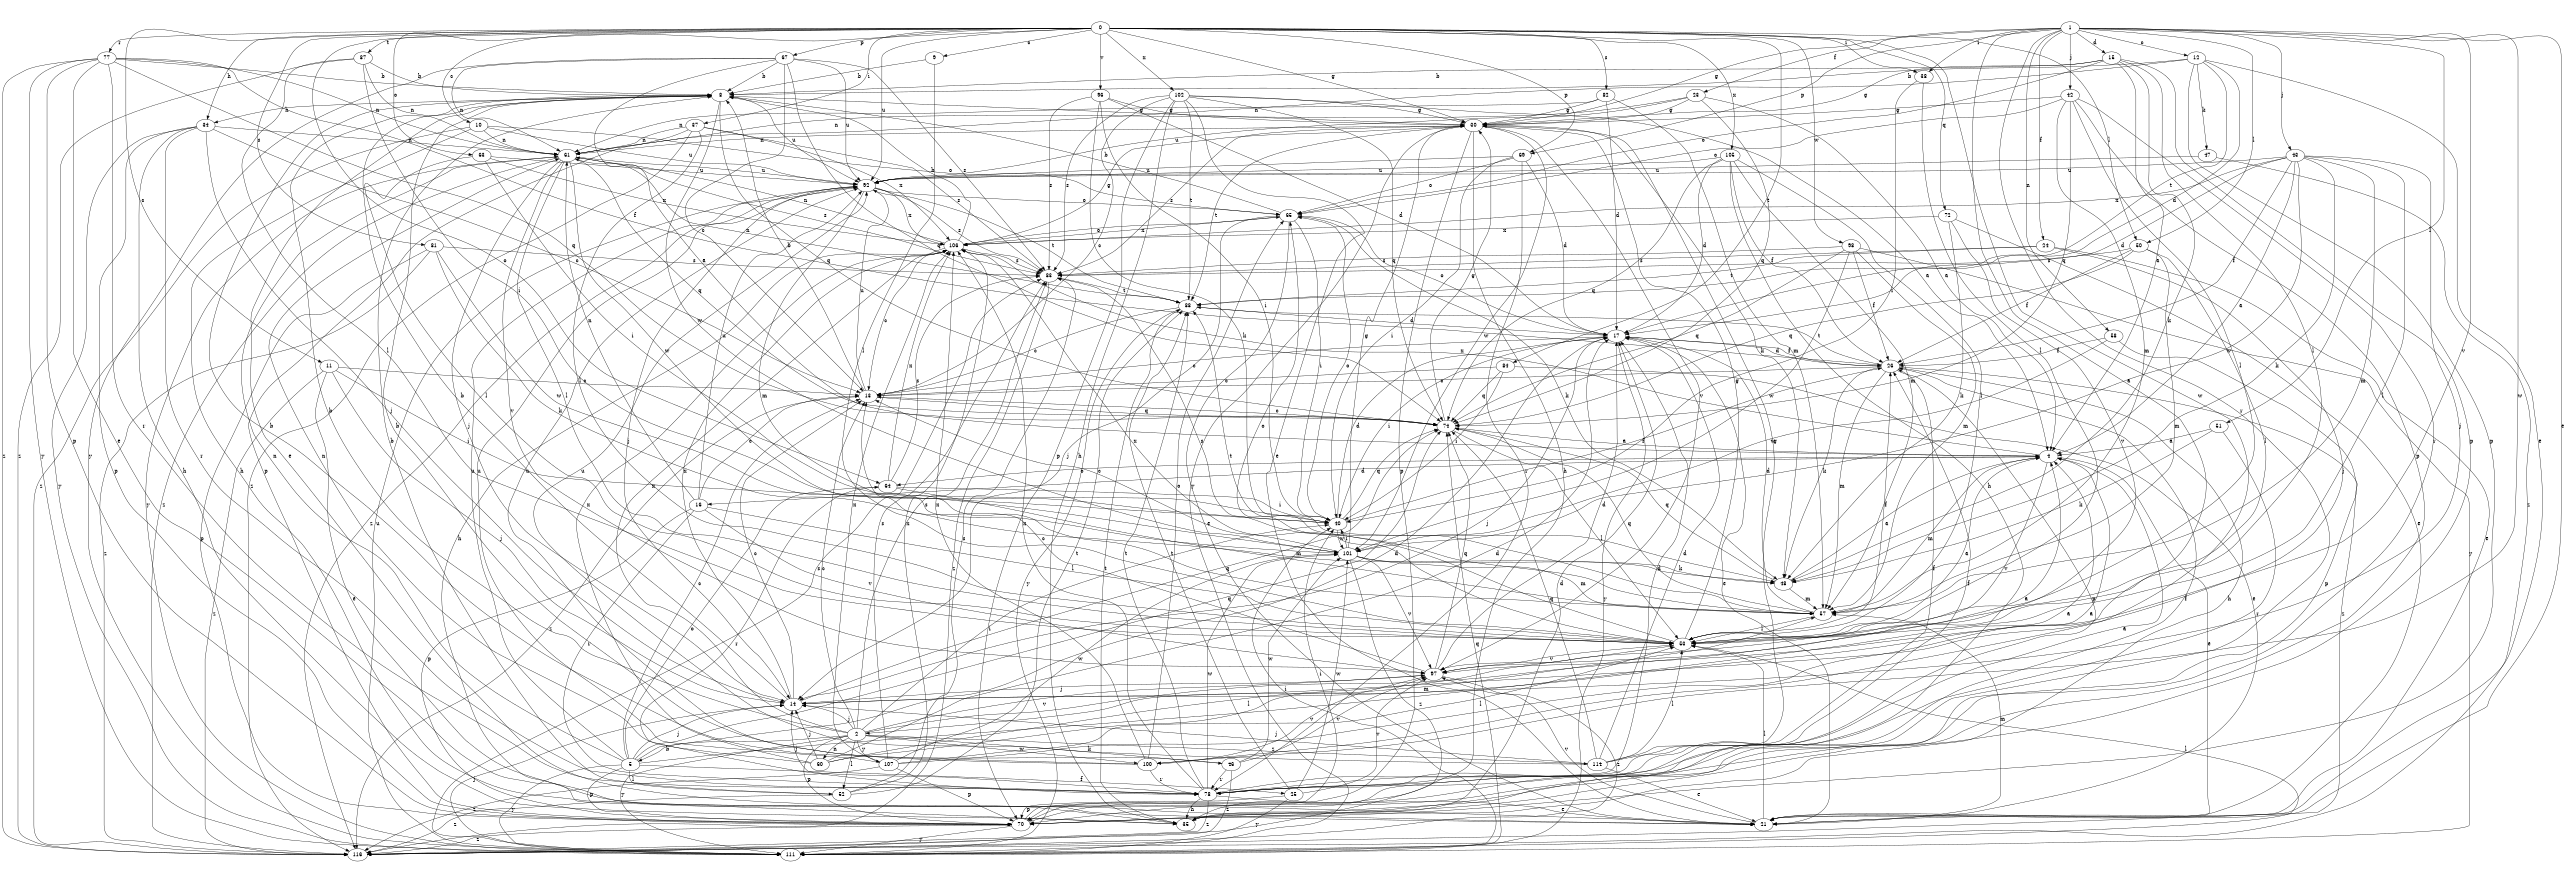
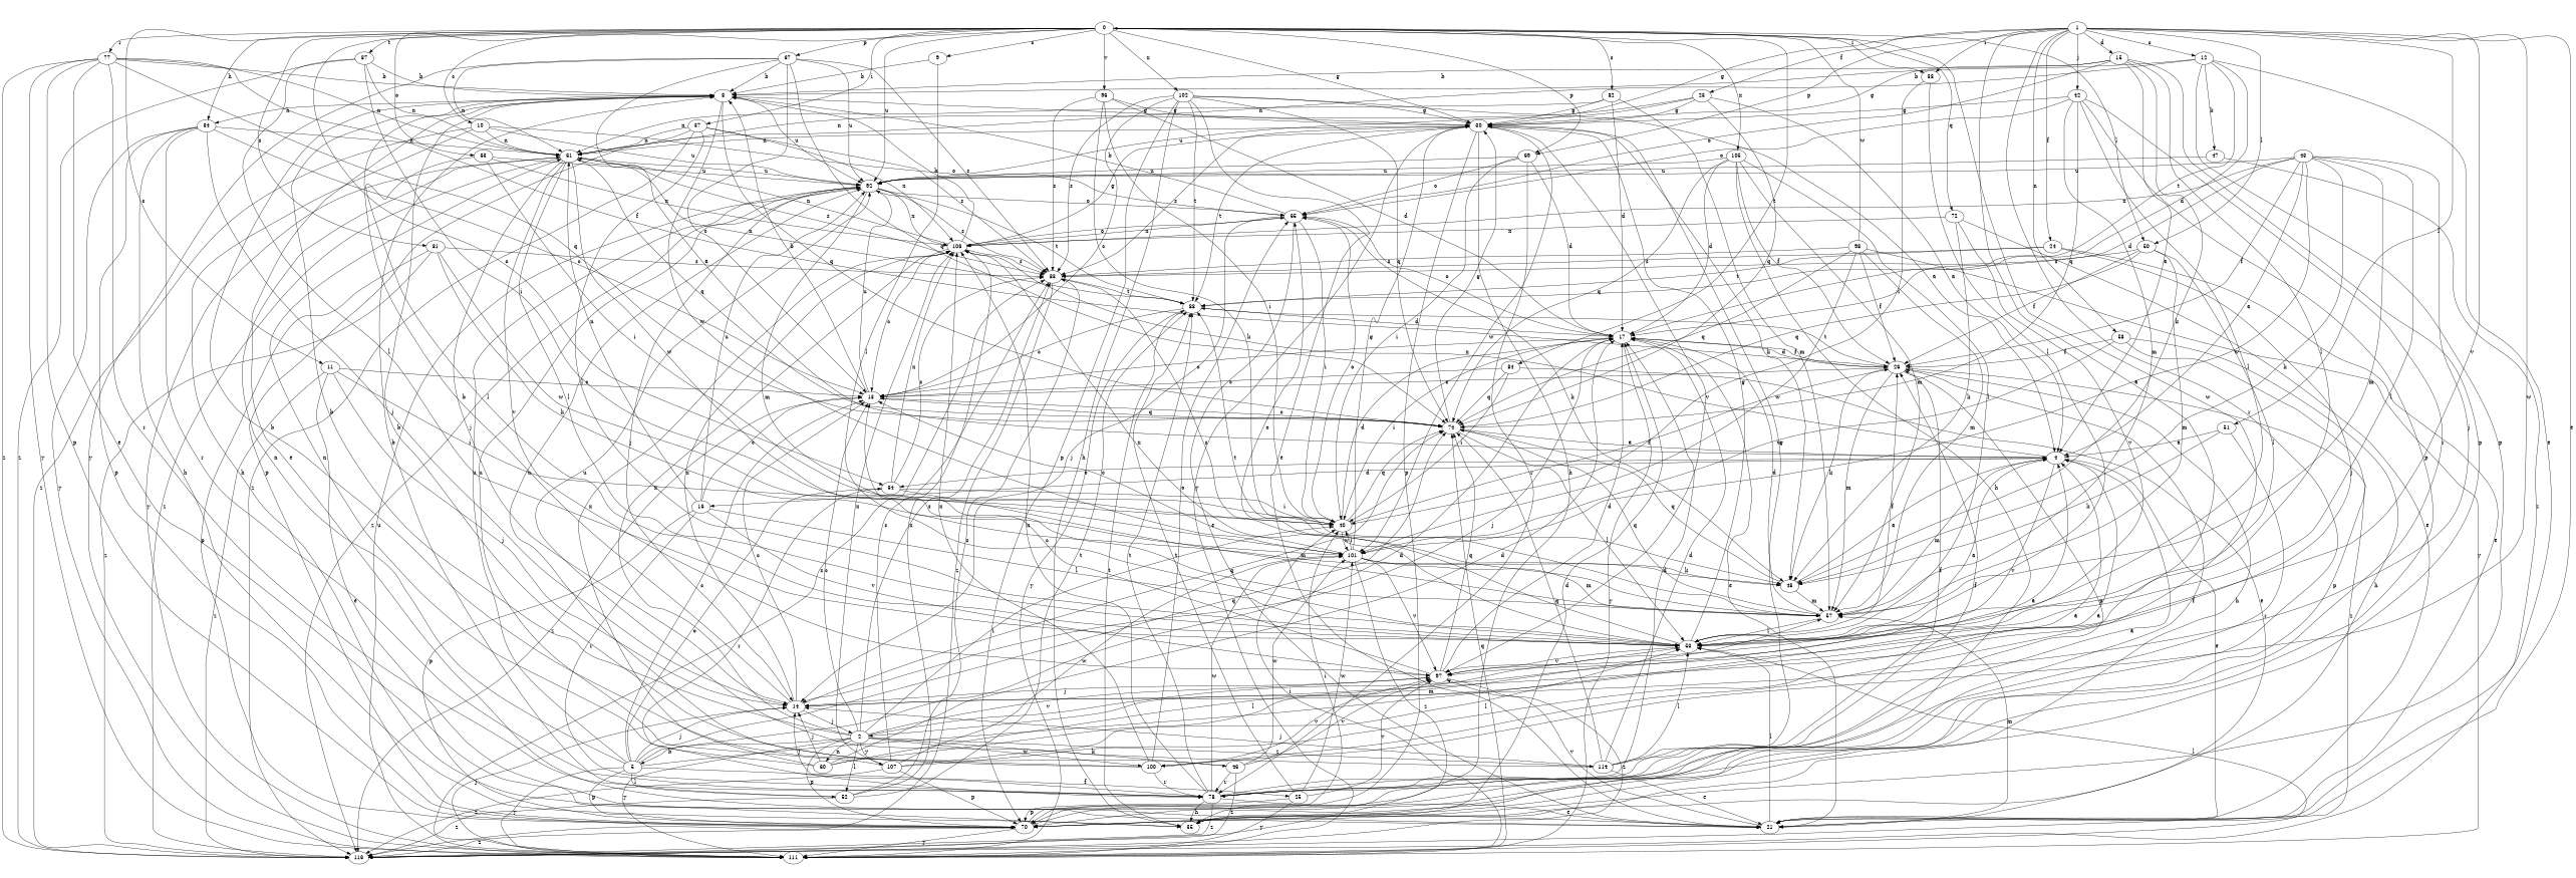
  strict digraph {
    0
    9
    10
    11
    30
    34
    37
    38
    50
    63
    64
    67
    69
    72
    77
    81
    82
    84
    87
    92
    96
    98
    100
    102
    105
    8
    53
    61
    35
    65
    116
    21
    13
    40
    n35 [label=14]
    97
    70
    83
    111
    101
    88
    48
    78
    106
    57
    74
    26
    4
    17
    1
    2
    12
    15
    23
    24
    42
    43
    51
    58
    5
    46
    52
    60
    107
    114
    47
    16
    25
    0 -> 9 [label=c]
    0 -> 10 [label=c]
    0 -> 11 [label=c]
    0 -> 30 [label=g]
    0 -> 34 [label=h]
    0 -> 37 [label=i]
    0 -> 38 [label=i]
    0 -> 50 [label=l]
    0 -> 63 [label=o]
    0 -> 64 [label=o]
    0 -> 67 [label=p]
    0 -> 69 [label=p]
    0 -> 72 [label=q]
    0 -> 77 [label=r]
    0 -> 81 [label=s]
    0 -> 82 [label=s]
    0 -> 84 [label=t]
    0 -> 87 [label=t]
    0 -> 92 [label=u]
    0 -> 96 [label=v]
-   0 -> 98 [label=w]
+   98 -> 0 [label=w]
    0 -> 100 [label=w]
    0 -> 102 [label=x]
    0 -> 105 [label=x]
    9 -> 8 [label=b]
    9 -> 53 [label=l]
    10 -> 92 [label=u]
    10 -> 61 [label=n]
    10 -> 35 [label=h]
    10 -> 65 [label=o]
    10 -> 116 [label=z]
    11 -> 116 [label=z]
    11 -> 21 [label=e]
    11 -> 13 [label=c]
    11 -> 40 [label=i]
    11 -> n35 [label=j]
    30 -> 61 [label=n]
    30 -> 35 [label=h]
    30 -> 97 [label=v]
    30 -> 70 [label=p]
    30 -> 83 [label=s]
    30 -> 111 [label=y]
    30 -> 101 [label=w]
    30 -> 88 [label=t]
    30 -> 48 [label=k]
    34 -> 61 [label=n]
    34 -> 35 [label=h]
    34 -> 13 [label=c]
    34 -> n35 [label=j]
    34 -> 70 [label=p]
    34 -> 111 [label=y]
    34 -> 78 [label=r]
    37 -> 53 [label=l]
    37 -> 61 [label=n]
    37 -> 116 [label=z]
    37 -> 70 [label=p]
    37 -> 83 [label=s]
    37 -> 106 [label=x]
    38 -> 53 [label=l]
    38 -> 40 [label=i]
    50 -> 53 [label=l]
    50 -> 83 [label=s]
    50 -> 57 [label=m]
    50 -> 74 [label=q]
    50 -> 26 [label=f]
    63 -> 92 [label=u]
    63 -> 53 [label=l]
    63 -> 40 [label=i]
    63 -> 106 [label=x]
    64 -> 40 [label=i]
    64 -> 83 [label=s]
    64 -> 78 [label=r]
    64 -> 106 [label=x]
    64 -> 57 [label=m]
    67 -> 92 [label=u]
    67 -> 8 [label=b]
    67 -> 61 [label=n]
    67 -> 13 [label=c]
    67 -> 83 [label=s]
    67 -> 111 [label=y]
    67 -> 74 [label=q]
    67 -> 4 [label=a]
    69 -> 92 [label=u]
    69 -> 65 [label=o]
    69 -> 40 [label=i]
    69 -> 78 [label=r]
    69 -> 17 [label=d]
    72 -> 21 [label=e]
    72 -> 97 [label=v]
    72 -> 48 [label=k]
    72 -> 106 [label=x]
    77 -> 8 [label=b]
    77 -> 61 [label=n]
    77 -> 116 [label=z]
    77 -> 21 [label=e]
    77 -> 70 [label=p]
    77 -> 111 [label=y]
    77 -> 78 [label=r]
    77 -> 74 [label=q]
    77 -> 26 [label=f]
    81 -> 116 [label=z]
    81 -> 70 [label=p]
    81 -> 83 [label=s]
    81 -> 101 [label=w]
    81 -> 48 [label=k]
    82 -> 30 [label=g]
    82 -> 61 [label=n]
    82 -> 57 [label=m]
    82 -> 17 [label=d]
    84 -> 21 [label=e]
    84 -> 13 [label=c]
    84 -> 40 [label=i]
    84 -> 74 [label=q]
    87 -> 8 [label=b]
    87 -> 53 [label=l]
    87 -> 61 [label=n]
    87 -> 116 [label=z]
    87 -> 40 [label=i]
    92 -> 65 [label=o]
    92 -> 116 [label=z]
    92 -> n35 [label=j]
    92 -> 83 [label=s]
    92 -> 88 [label=t]
    92 -> 106 [label=x]
    92 -> 57 [label=m]
    96 -> 30 [label=g]
    96 -> 40 [label=i]
    96 -> 83 [label=s]
    96 -> 48 [label=k]
    96 -> 17 [label=d]
    98 -> 83 [label=s]
    98 -> 111 [label=y]
    98 -> 101 [label=w]
    98 -> 57 [label=m]
    98 -> 74 [label=q]
    98 -> 26 [label=f]
    100 -> 92 [label=u]
    100 -> 8 [label=b]
    100 -> 65 [label=o]
    100 -> 97 [label=v]
    100 -> 78 [label=r]
    100 -> 106 [label=x]
    102 -> 30 [label=g]
    102 -> 35 [label=h]
    102 -> 21 [label=e]
    102 -> 13 [label=c]
    102 -> 70 [label=p]
    102 -> 83 [label=s]
    102 -> 88 [label=t]
    102 -> 74 [label=q]
    102 -> 4 [label=a]
    105 -> 92 [label=u]
    105 -> 53 [label=l]
    105 -> 35 [label=h]
    105 -> 57 [label=m]
    105 -> 74 [label=q]
    105 -> 26 [label=f]
    105 -> 17 [label=d]
    8 -> 30 [label=g]
    8 -> 34 [label=h]
    8 -> 92 [label=u]
    8 -> 21 [label=e]
    8 -> 101 [label=w]
    8 -> 74 [label=q]
    53 -> 30 [label=g]
    53 -> 65 [label=o]
    53 -> 97 [label=v]
    53 -> 106 [label=x]
    53 -> 26 [label=f]
    53 -> 4 [label=a]
    61 -> 92 [label=u]
    61 -> 53 [label=l]
    61 -> 116 [label=z]
    61 -> n35 [label=j]
    61 -> 97 [label=v]
    61 -> 83 [label=s]
    61 -> 111 [label=y]
    61 -> 101 [label=w]
    61 -> 74 [label=q]
    35 -> 88 [label=t]
    35 -> 17 [label=d]
    65 -> 8 [label=b]
    65 -> 21 [label=e]
    65 -> 40 [label=i]
    65 -> n35 [label=j]
    65 -> 48 [label=k]
    65 -> 106 [label=x]
    21 -> 53 [label=l]
    21 -> 97 [label=v]
    21 -> 57 [label=m]
    13 -> 92 [label=u]
    13 -> 8 [label=b]
    13 -> 116 [label=z]
    13 -> 74 [label=q]
    40 -> 65 [label=o]
    40 -> 101 [label=w]
    40 -> 74 [label=q]
    40 -> 26 [label=f]
    40 -> 17 [label=d]
    n35 -> 8 [label=b]
    n35 -> 13 [label=c]
    n35 -> 106 [label=x]
    n35 -> 74 [label=q]
    97 -> 116 [label=z]
    97 -> 13 [label=c]
    97 -> n35 [label=j]
    97 -> 74 [label=q]
    97 -> 17 [label=d]
    70 -> 116 [label=z]
    70 -> 40 [label=i]
    70 -> 111 [label=y]
    70 -> 26 [label=f]
    83 -> 116 [label=z]
    83 -> 88 [label=t]
    111 -> 92 [label=u]
    111 -> 53 [label=l]
    111 -> 40 [label=i]
    111 -> n35 [label=j]
    111 -> 83 [label=s]
    111 -> 74 [label=q]
    101 -> 30 [label=g]
    101 -> 116 [label=z]
    101 -> 13 [label=c]
    101 -> 40 [label=i]
    101 -> 97 [label=v]
    101 -> 48 [label=k]
    101 -> 57 [label=m]
    88 -> 61 [label=n]
    88 -> 13 [label=c]
    88 -> 111 [label=y]
    88 -> 17 [label=d]
    48 -> 57 [label=m]
    48 -> 74 [label=q]
    48 -> 4 [label=a]
    78 -> 35 [label=h]
    78 -> 116 [label=z]
    78 -> 21 [label=e]
    78 -> n35 [label=j]
    78 -> 101 [label=w]
    78 -> 88 [label=t]
    78 -> 106 [label=x]
    78 -> 26 [label=f]
    78 -> 4 [label=a]
    78 -> 17 [label=d]
    106 -> 30 [label=g]
    106 -> 8 [label=b]
    106 -> 61 [label=n]
    106 -> 65 [label=o]
    106 -> 13 [label=c]
    106 -> 83 [label=s]
    57 -> 53 [label=l]
    57 -> 83 [label=s]
    57 -> 88 [label=t]
    57 -> 74 [label=q]
    57 -> 17 [label=d]
    74 -> 30 [label=g]
    74 -> 53 [label=l]
    74 -> 13 [label=c]
    74 -> 4 [label=a]
    26 -> 35 [label=h]
    26 -> 116 [label=z]
    26 -> 13 [label=c]
    26 -> 70 [label=p]
    26 -> 88 [label=t]
    26 -> 48 [label=k]
    26 -> 57 [label=m]
    26 -> 17 [label=d]
    4 -> 64 [label=o]
    4 -> 21 [label=e]
    4 -> 97 [label=v]
    4 -> 106 [label=x]
    4 -> 57 [label=m]
    4 -> 16 [label=d]
    17 -> 65 [label=o]
    17 -> 21 [label=e]
    17 -> 13 [label=c]
    17 -> 40 [label=i]
    17 -> n35 [label=j]
    17 -> 111 [label=y]
    17 -> 26 [label=f]
    1 -> 30 [label=g]
    1 -> 38 [label=i]
    1 -> 50 [label=l]
    1 -> 69 [label=p]
    1 -> 100 [label=w]
    1 -> 21 [label=e]
    1 -> 97 [label=v]
    1 -> 78 [label=r]
    1 -> 2 [label=a]
    1 -> 12 [label=c]
    1 -> 15 [label=d]
    1 -> 23 [label=f]
    1 -> 24 [label=f]
    1 -> 42 [label=j]
-   1 -> 43 [label=j]
    1 -> 51 [label=l]
    1 -> 58 [label=n]
    2 -> 100 [label=w]
    2 -> 8 [label=b]
    2 -> 13 [label=c]
    2 -> 40 [label=i]
-   2 -> n35 [label=j]
+   n35 -> 2 [label=j]
    2 -> 97 [label=v]
    2 -> 70 [label=p]
    2 -> 83 [label=s]
    2 -> 111 [label=y]
    2 -> 106 [label=x]
    2 -> 4 [label=a]
    2 -> 5 [label=b]
    2 -> 46 [label=k]
    2 -> 52 [label=l]
    2 -> 60 [label=n]
    2 -> 107 [label=y]
    2 -> 114 [label=z]
    12 -> 8 [label=b]
    12 -> 61 [label=n]
    12 -> 21 [label=e]
    12 -> 70 [label=p]
    12 -> 88 [label=t]
    12 -> 17 [label=d]
    12 -> 47 [label=k]
    15 -> 30 [label=g]
    15 -> 8 [label=b]
    15 -> 53 [label=l]
    15 -> 65 [label=o]
    15 -> 70 [label=p]
    15 -> 48 [label=k]
    15 -> 4 [label=a]
    23 -> 30 [label=g]
    23 -> 92 [label=u]
    23 -> 61 [label=n]
    23 -> 74 [label=q]
    23 -> 4 [label=a]
    24 -> 21 [label=e]
    24 -> n35 [label=j]
    24 -> 83 [label=s]
    24 -> 88 [label=t]
    42 -> 30 [label=g]
    42 -> 53 [label=l]
    42 -> 65 [label=o]
    42 -> 70 [label=p]
    42 -> 78 [label=r]
    42 -> 57 [label=m]
    42 -> 74 [label=q]
    43 -> 92 [label=u]
    43 -> 53 [label=l]
    43 -> n35 [label=j]
    43 -> 101 [label=w]
    43 -> 48 [label=k]
    43 -> 106 [label=x]
    43 -> 57 [label=m]
    43 -> 26 [label=f]
    43 -> 4 [label=a]
    43 -> 17 [label=d]
    51 -> 48 [label=k]
    51 -> 78 [label=r]
    51 -> 4 [label=a]
-   106 -> 35 [label=h]
+   58 -> 35 [label=h]
    58 -> 70 [label=p]
    58 -> 101 [label=w]
    58 -> 26 [label=f]
    5 -> 64 [label=o]
    5 -> 92 [label=u]
    5 -> 61 [label=n]
    5 -> 13 [label=c]
    5 -> n35 [label=j]
    5 -> 70 [label=p]
    5 -> 111 [label=y]
    5 -> 74 [label=q]
    5 -> 4 [label=a]
    5 -> 17 [label=d]
    5 -> 52 [label=l]
    5 -> 25 [label=f]
    46 -> 8 [label=b]
    46 -> 116 [label=z]
    46 -> 97 [label=v]
    46 -> 101 [label=w]
    46 -> 78 [label=r]
    52 -> 8 [label=b]
    52 -> 116 [label=z]
    52 -> 83 [label=s]
    52 -> 88 [label=t]
    52 -> 106 [label=x]
    60 -> 53 [label=l]
    60 -> 61 [label=n]
    60 -> n35 [label=j]
    60 -> 106 [label=x]
    60 -> 57 [label=m]
    60 -> 17 [label=d]
    107 -> 92 [label=u]
    107 -> 53 [label=l]
    107 -> 116 [label=z]
    107 -> 70 [label=p]
    107 -> 83 [label=s]
    107 -> 101 [label=w]
    107 -> 106 [label=x]
    107 -> 4 [label=a]
    114 -> 30 [label=g]
    114 -> 92 [label=u]
    114 -> 53 [label=l]
    114 -> 21 [label=e]
    114 -> n35 [label=j]
    114 -> 74 [label=q]
    114 -> 26 [label=f]
    114 -> 17 [label=d]
    47 -> 92 [label=u]
    47 -> 116 [label=z]
    16 -> 92 [label=u]
    16 -> 53 [label=l]
    16 -> 61 [label=n]
    16 -> 13 [label=c]
    16 -> 97 [label=v]
    16 -> 70 [label=p]
    16 -> 78 [label=r]
    25 -> 97 [label=v]
    25 -> 70 [label=p]
    25 -> 111 [label=y]
    25 -> 101 [label=w]
    25 -> 88 [label=t]
  }
